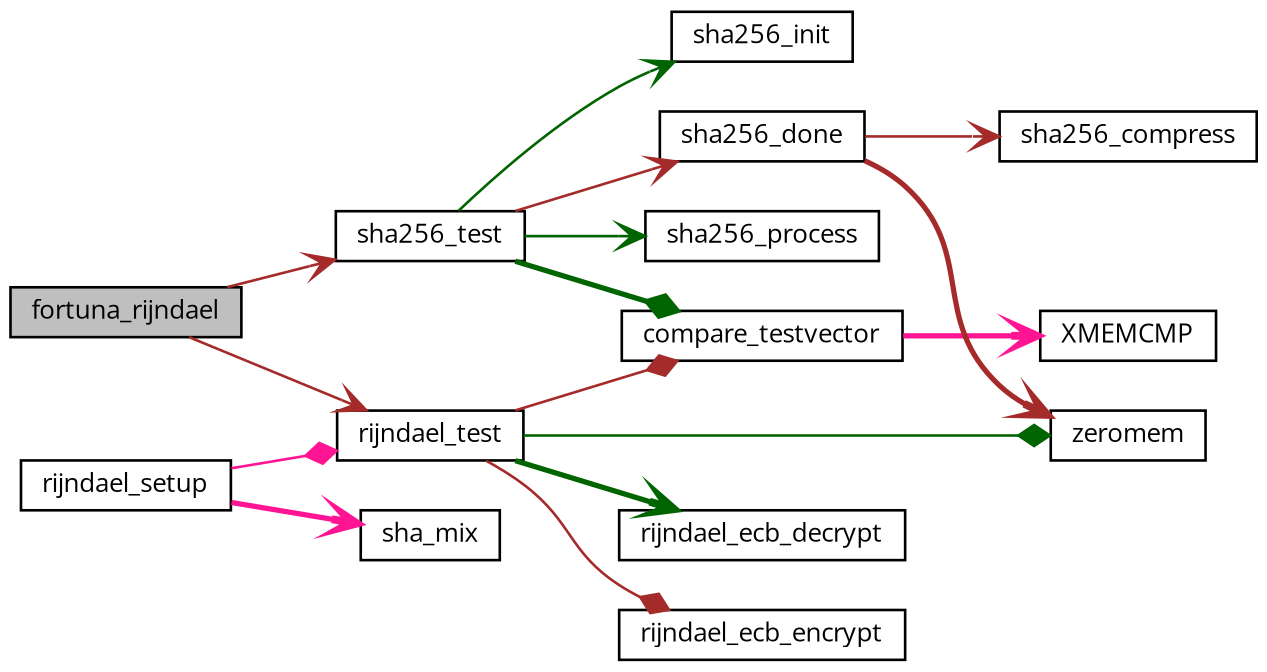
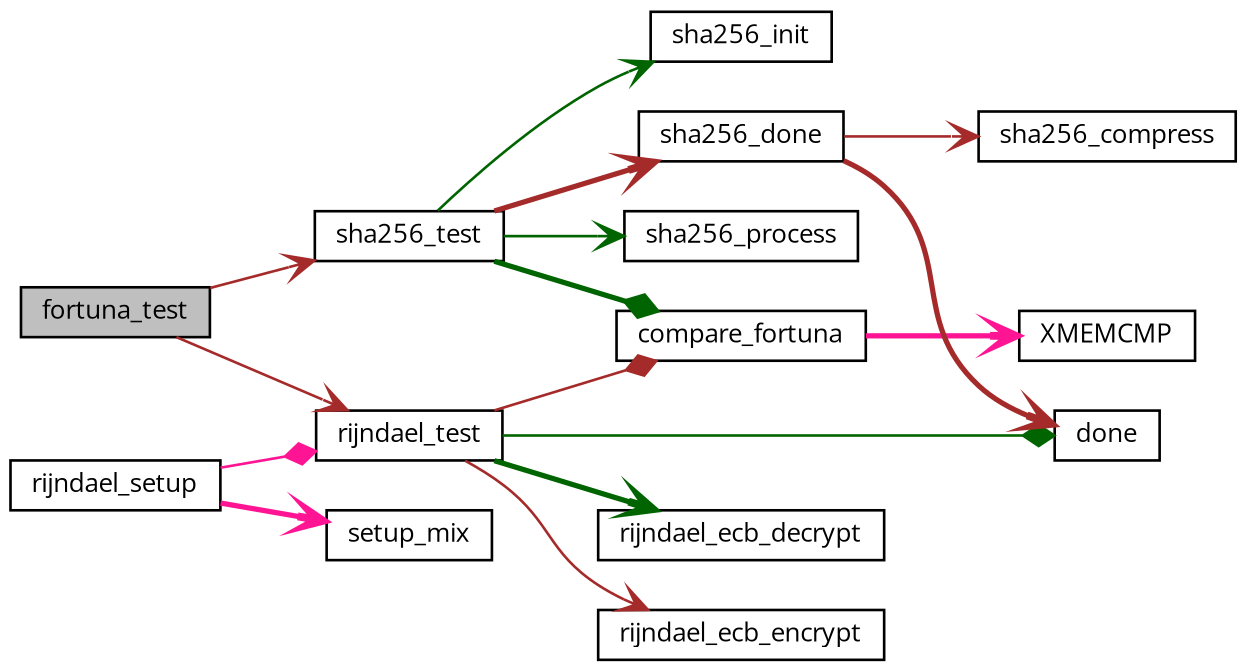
  digraph {
    fontname="Open Sans"
    rankdir=LR
    node [color=black fillcolor=white fontname="Open Sans" fontsize=10 shape=record style=filled]
    edge [arrowhead=vee color=brown fontname="Open Sans" fontsize=10 labelfontname=Helvetica labelfontsize=10 style=solid]
-   n1 [fillcolor=grey75 fontcolor=black height=0.2 label=fortuna_rijndael width=0.4]
+   n1 [fillcolor=grey75 fontcolor=black height=0.2 label=fortuna_test width=0.4]
    n2 [height=0.2 label=rijndael_test width=0.4]
    n3 [height=0.2 label=sha256_test width=0.4]
-   n4 [height=0.2 label=compare_testvector width=0.4]
+   n4 [height=0.2 label=compare_fortuna width=0.4]
    n5 [height=0.2 label=rijndael_ecb_decrypt width=0.4]
    n6 [height=0.2 label=rijndael_ecb_encrypt width=0.4]
-   n7 [height=0.2 label=zeromem width=0.4]
+   n7 [height=0.2 label=done width=0.4]
    n8 [height=0.2 label=sha256_done width=0.4]
    n9 [height=0.2 label=sha256_init width=0.4]
    n10 [height=0.2 label=sha256_process width=0.4]
    n11 [height=0.2 label=XMEMCMP width=0.4]
    n12 [height=0.2 label=rijndael_setup width=0.4]
-   n13 [height=0.2 label=sha_mix width=0.4]
+   n13 [height=0.2 label=setup_mix width=0.4]
    n14 [height=0.2 label=sha256_compress width=0.4]
    n1 -> n2
    n1 -> n3
    n2 -> n4 [arrowhead=diamond]
    n2 -> n5 [color=darkgreen style=bold]
-   n2 -> n6 [arrowhead=diamond]
+   n2 -> n6
    n2 -> n7 [arrowhead=diamond color=darkgreen]
    n3 -> n4 [arrowhead=diamond color=darkgreen style=bold]
-   n3 -> n8
+   n3 -> n8 [style=bold]
    n3 -> n9 [color=darkgreen]
    n3 -> n10 [color=darkgreen]
    n4 -> n11 [color=deeppink style=bold]
    n8 -> n7 [style=bold]
    n8 -> n14
    n12 -> n2 [arrowhead=diamond color=deeppink]
    n12 -> n13 [color=deeppink style=bold]
  }
